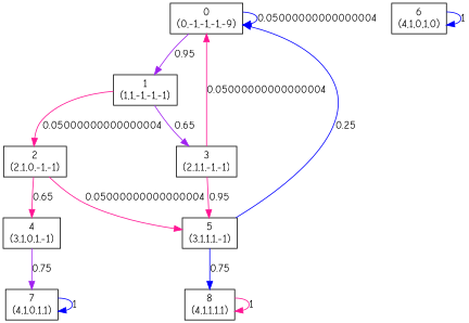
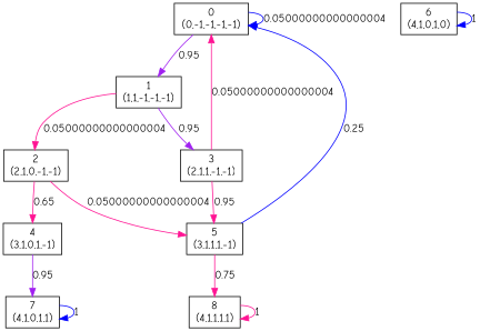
  digraph {
    fontname="Comic Neue"
    node [fontname="Comic Neue" shape=box]
    edge [color=deeppink fontname="Comic Neue"]
-   n1 [label="0\n(0,-1,-1,-1,-9)"]
+   n1 [label="0\n(0,-1,-1,-1,-1)"]
    n2 [label="1\n(1,1,-1,-1,-1)"]
    n3 [label="2\n(2,1,0,-1,-1)"]
    n4 [label="3\n(2,1,1,-1,-1)"]
    n5 [label="4\n(3,1,0,1,-1)"]
    n6 [label="5\n(3,1,1,1,-1)"]
    n7 [label="7\n(4,1,0,1,1)"]
    n8 [label="8\n(4,1,1,1,1)"]
    n9 [label="6\n(4,1,0,1,0)"]
    n1 -> n1 [color=blue label=0.05000000000000004]
    n1 -> n2 [color=purple label=0.95]
    n2 -> n3 [label=0.05000000000000004]
-   n2 -> n4 [color=purple label=0.65]
+   n2 -> n4 [color=purple label=0.95]
    n3 -> n5 [label=0.65]
    n3 -> n6 [label=0.05000000000000004]
    n4 -> n1 [label=0.05000000000000004]
    n4 -> n6 [label=0.95]
-   n5 -> n7 [color=purple label=0.75]
+   n5 -> n7 [color=purple label=0.95]
    n6 -> n1 [color=blue label=0.25]
-   n6 -> n8 [color=blue label=0.75]
+   n6 -> n8 [label=0.75]
    n7 -> n7 [color=blue label=1]
    n8 -> n8 [label=1]
    n9 -> n9 [color=blue label=1]
  }
